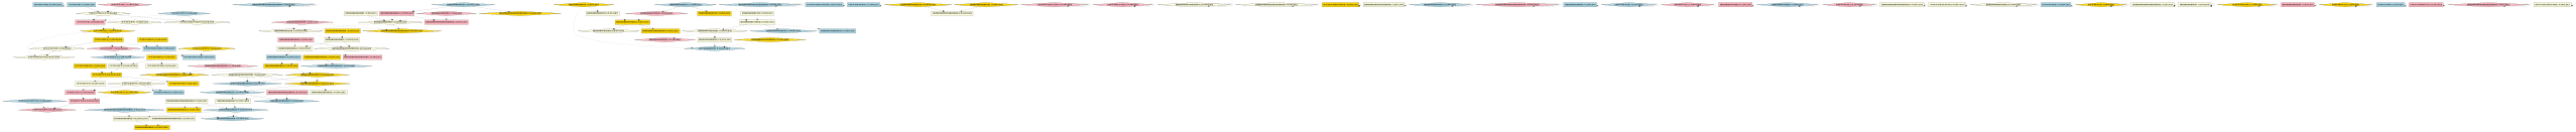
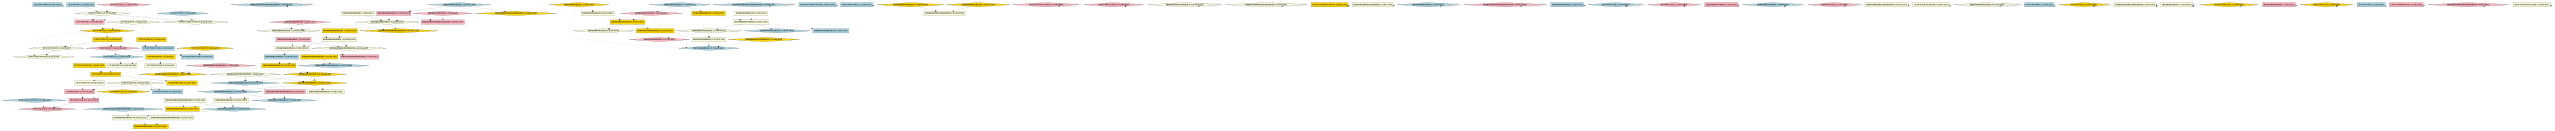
  digraph {
    fontname=Oswald
    node [fillcolor=lightyellow fontname=Oswald shape=diamond style=filled]
    edge [arrowhead=box fontname=Oswald style=dashed]
    "11110110111111111000_15-34_COV:4_LEN:20" [fillcolor=lightblue shape=box]
    "11111111111111101101_4-23_COV:128_LEN:20" [fillcolor=lightpink shape=box]
    "11111111111111110110_3-22_COV:133_LEN:20"
    "111111111111111011011111111010_4-34_COV:10_LEN:30"
    "11111111111111011011_5-24_COV:140_LEN:20" [fillcolor=gold]
    "1111111111111011011111111010_6-34_COV:7_LEN:28"
    "11111111111110110111_6-25_COV:138_LEN:20" [fillcolor=gold shape=box]
    "000000000000000000000000000000000_1-34_COV:6_LEN:33" [fillcolor=lightblue]
    "000000000000000000000000_10-34_COV:9_LEN:24" [fillcolor=lightblue]
    "000000000000000000000000000_1-28_COV:5_LEN:27"
    "00000000000000000000_10-29_COV:330_LEN:20" [fillcolor=gold]
    "00000000000000000000_11-30_COV:321_LEN:20" [fillcolor=lightblue]
    "00000000000000000000000_11-34_COV:13_LEN:23" [shape=box]
    "00000000000000000000_12-31_COV:317_LEN:20" [shape=box]
    "0000000000000000000000_12-34_COV:9_LEN:22" [fillcolor=lightblue]
    "000000000000000011000_3-24_COV:24_LEN:21" [fillcolor=lightpink]
    "0000000000000011000000_5-27_COV:27_LEN:22" [fillcolor=gold shape=box]
    "000000000001100000000_8-30_COV:4_LEN:21"
    "00000000000110000000000101_8-34_COV:23_LEN:26" [fillcolor=gold shape=box]
    "00000000000000000000_8-27_COV:332_LEN:20" [fillcolor=gold shape=box]
    "0000000000000000000000000_9-34_COV:4_LEN:25" [fillcolor=gold]
    "00000000000000000000_9-28_COV:336_LEN:20" [fillcolor=gold]
    "000000000000000000000000000000000_1-34_COV:9_LEN:33" [fillcolor=lightblue]
    "000000000000000000000_13-34_COV:7_LEN:21" [fillcolor=gold shape=box]
    "00000000000000000000_13-32_COV:319_LEN:20" [fillcolor=lightblue]
    "00000000000000000000_14-33_COV:323_LEN:20" [shape=box]
-   "000000000000000000010_14-34_COV:4_LEN:21" [fillcolor=lightblue]
    "111111111111111110110111111111010_1-34_COV:13_LEN:33" [fillcolor=lightblue shape=box]
    "111111111111101111011011111_1-27_COV:4_LEN:27" [fillcolor=lightblue shape=box]
    "000000000000000000010100_1-24_COV:28_LEN:24" [fillcolor=gold]
    "00000000000000101000000000000_6-34_COV:28_LEN:29" [shape=box]
    "1111111111111111101101111111110_1-32_COV:5_LEN:31" [fillcolor=lightblue]
    "111110110111111111010_14-34_COV:153_LEN:21" [fillcolor=lightpink]
    "111111111111111110110111111111010_1-34_COV:8_LEN:33" [fillcolor=lightpink]
    "00000000000000000000_6-25_COV:341_LEN:20" [shape=box]
    "000000000000000000000000000_7-34_COV:8_LEN:27" [fillcolor=lightpink shape=box]
    "00000000000000000000_7-26_COV:336_LEN:20" [fillcolor=lightblue shape=box]
    "00000000000000000000000000_8-34_COV:11_LEN:26" [fillcolor=lightblue]
    "11111111101101111111_10-29_COV:147_LEN:20" [fillcolor=gold shape=box]
    "11111111011011111111_11-30_COV:141_LEN:20" [shape=box]
    "11111111011011111111010_11-34_COV:7_LEN:23" [fillcolor=gold shape=box]
    "11111110110111111111_12-31_COV:143_LEN:20" [fillcolor=lightpink shape=box]
    "1111111011011111111010_12-34_COV:4_LEN:22" [fillcolor=lightblue shape=box]
    "11111101101111111110_13-32_COV:147_LEN:20" [fillcolor=lightpink shape=box]
    "11111111110110111111_9-28_COV:143_LEN:20" [shape=box]
    "111111111111010111111111010_7-34_COV:4_LEN:27" [fillcolor=lightpink]
    "00000000000000110100000000101_5-34_COV:4_LEN:29"
    "11111111111111110110111_2-25_COV:4_LEN:23" [fillcolor=gold shape=box]
    "11111111111101101111_7-26_COV:138_LEN:20" [fillcolor=lightpink]
    "111111111111011011111111010_7-34_COV:6_LEN:27" [fillcolor=lightblue shape=box]
    "11111111111011011111_8-27_COV:141_LEN:20" [fillcolor=lightblue]
    "11111111111011011111111010_8-34_COV:4_LEN:26" [fillcolor=lightblue shape=box]
    "00000000000000000000000_1-24_COV:6_LEN:23" [fillcolor=lightpink shape=box]
    "0000000000000000000000000000_6-34_COV:16_LEN:28"
    "000000000000000000000000000000000_1-34_COV:5_LEN:33"
    "000000000000000011010_3-23_COV:55_LEN:21" [fillcolor=gold shape=box]
    "00000000000000110100000_5-27_COV:61_LEN:23" [shape=box]
    "00000000001101000000000_9-31_COV:44_LEN:23"
    n59 [fillcolor=lightblue label="00000000001101000001000171_9-34_COV:9_LEN:26"]
    "0000000000110100000000101_9-34_COV:4_LEN:25" [fillcolor=lightblue shape=box]
    "000000110100000000001_13-34_COV:5_LEN:21" [fillcolor=lightpink]
    "000000110100000000010_13-33_COV:37_LEN:21" [shape=box]
    "000000000000000011000_2-24_COV:4_LEN:21" [shape=box]
    "111111111111111111010111111111010_1-34_COV:6_LEN:33" [fillcolor=gold shape=box]
    "000000000000000000101000000000_1-31_COV:7_LEN:30" [shape=box]
    "0000000000000000011010_1-23_COV:4_LEN:22" [fillcolor=lightblue]
    "000000000000000000000000000000_1-31_COV:8_LEN:30" [shape=box]
    "00000000000000000000_15-34_COV:331_LEN:20" [fillcolor=gold shape=box]
    "00000000000000000000_5-24_COV:355_LEN:20" [shape=box]
    "00000000000000000000_4-23_COV:338_LEN:20"
    "010000000000000000000_1-21_COV:4_LEN:21" [shape=box]
    "00000000000000000000_3-22_COV:352_LEN:20"
    "0000000000000000000000000000000_3-34_COV:13_LEN:31" [fillcolor=lightpink shape=box]
    "000000000000000000000000000000_4-34_COV:21_LEN:30" [fillcolor=gold]
    "000000000000000000000000000000000_1-34_COV:15_LEN:33" [fillcolor=lightpink]
    "000000000000100000000_1-21_COV:4_LEN:21" [fillcolor=lightblue shape=box]
    "11111111110111111101101_1-23_COV:4_LEN:23" [fillcolor=lightblue]
    "00000000000000000000000000000000_1-33_COV:16_LEN:32" [shape=box]
    "11111111111111111011011_1-24_COV:5_LEN:23"
    "11111111111111111011_1-21_COV:10_LEN:20" [fillcolor=lightblue shape=box]
    "11011110110111111111_12-31_COV:4_LEN:20" [fillcolor=lightpink]
    "0000000000000111100000_6-27_COV:4_LEN:22" [fillcolor=lightpink shape=box]
    "000000000000001000000_4-24_COV:4_LEN:21" [fillcolor=lightblue]
    "000000000000000000110_1-21_COV:85_LEN:21" [fillcolor=lightblue]
    "111111111111111111011_1-21_COV:124_LEN:21" [fillcolor=lightpink]
    "11111111101111111110_12-32_COV:4_LEN:20" [fillcolor=lightpink]
    "00001101000000000101_15-34_COV:42_LEN:20" [fillcolor=lightblue]
    "000000000000000000101000000000101_1-34_COV:5_LEN:33" [shape=box]
    "111111111111111110110111111111010_1-34_COV:11_LEN:33" [shape=box]
    "000000010000000000000000_8-31_COV:4_LEN:24"
    "00000000000000000010100_1-24_COV:5_LEN:23" [fillcolor=gold]
    "11111111111111110110111_1-25_COV:4_LEN:23" [fillcolor=lightblue shape=box]
    "11111111111111111011_4-24_COV:4_LEN:20" [fillcolor=gold]
    "111111111111111110110_1-22_COV:8_LEN:21" [fillcolor=lightblue]
    "00000000000000000110_1-21_COV:13_LEN:20" [fillcolor=gold]
    "000000000000000011010_2-23_COV:8_LEN:21" [shape=box]
    "00000000000000000000000000000_1-30_COV:6_LEN:29" [fillcolor=lightpink shape=box]
    "1111111111011011111111010_9-34_COV:4_LEN:25" [shape=box]
    "0000000000000110100000000010_5-33_COV:5_LEN:28" [fillcolor=gold]
    "0000000000000000000000000000000_1-32_COV:5_LEN:31" [shape=box]
    "00000000000000000110_1-21_COV:4_LEN:20" [shape=box]
    "111111111111111101011011111_1-27_COV:4_LEN:27" [fillcolor=gold]
    "1111111111111111101101111_1-26_COV:6_LEN:25" [fillcolor=gold]
    "000000000000000000000_1-22_COV:7_LEN:21" [fillcolor=lightpink]
    "000100000000000000000_1-21_COV:4_LEN:21" [fillcolor=lightpink shape=box]
    "11111110110111111110_12-32_COV:4_LEN:20" [fillcolor=gold]
    "00000000000000000000_1-20_COV:352_LEN:20" [fillcolor=lightblue]
    "00000000000000000000000000000000_2-34_COV:10_LEN:32" [fillcolor=gold]
    "00000000000000000000_2-21_COV:352_LEN:20" [fillcolor=lightpink shape=box]
    "11111111111111011011111_4-27_COV:6_LEN:23" [fillcolor=gold shape=box]
    "1111111110110111111111_9-31_COV:5_LEN:22" [fillcolor=gold]
    "111111111111111111110_1-22_COV:4_LEN:21" [fillcolor=lightblue shape=box]
    "1111111111111111101101_1-23_COV:11_LEN:22"
    "0000000000000000000000_1-23_COV:18_LEN:22" [fillcolor=gold shape=box]
    "1111101111111011011111111_6-30_COV:5_LEN:25"
    "0000000000000000000000000_1-26_COV:6_LEN:25" [fillcolor=gold shape=box]
    "11111111111111101101101111111_1-29_COV:4_LEN:29" [fillcolor=lightpink shape=box]
    "00000000000000000000_1-21_COV:8_LEN:20" [fillcolor=lightpink]
    "0000000000000000000000000000000_1-32_COV:10_LEN:31" [fillcolor=lightblue]
    "111111111111111110110111111_1-28_COV:6_LEN:27" [fillcolor=gold shape=box]
    "000000000000000000000000000000000_1-34_COV:7_LEN:33" [fillcolor=lightpink]
    "00000000000000000000000000_1-27_COV:6_LEN:26" [fillcolor=lightpink]
    "111111111111111110110111111111010_1-34_COV:15_LEN:33" [shape=box]
    "11110110111111111000_15-34_COV:4_LEN:20" -> "11110110111111111000_15-34_COV:4_LEN:20" [arrowhead=vee]
    "11111111111111101101_4-23_COV:128_LEN:20" -> "11111111111111011011_5-24_COV:140_LEN:20" [style=dotted]
    "11111111111111110110_3-22_COV:133_LEN:20" -> "11111111111111101101_4-23_COV:128_LEN:20"
    "11111111111111110110_3-22_COV:133_LEN:20" -> "111111111111111011011111111010_4-34_COV:10_LEN:30" [arrowhead=vee]
    "11111111111111011011_5-24_COV:140_LEN:20" -> "1111111111111011011111111010_6-34_COV:7_LEN:28" [arrowhead=normal style=dotted]
    "11111111111111011011_5-24_COV:140_LEN:20" -> "11111111111110110111_6-25_COV:138_LEN:20" [arrowhead=vee]
    "11111111111110110111_6-25_COV:138_LEN:20" -> "11111111111101101111_7-26_COV:138_LEN:20" [style=dotted]
    "11111111111110110111_6-25_COV:138_LEN:20" -> "111111111111011011111111010_7-34_COV:6_LEN:27" [style=dotted]
    "11111111111110110111_6-25_COV:138_LEN:20" -> "11111111111111111011011_1-24_COV:5_LEN:23"
    "000000000000000000000000000000000_1-34_COV:6_LEN:33" -> "000000000000000000000000000000000_1-34_COV:6_LEN:33"
    "000000000000000000000000000_1-28_COV:5_LEN:27" -> "000000000000000000000000_10-34_COV:9_LEN:24"
    "000000000000000000000000000_1-28_COV:5_LEN:27" -> "00000000000000000000_10-29_COV:330_LEN:20"
    "00000000000000000000_10-29_COV:330_LEN:20" -> "00000000000000000000_11-30_COV:321_LEN:20"
    "00000000000000000000_10-29_COV:330_LEN:20" -> "00000000000000000000000_11-34_COV:13_LEN:23" [style=dotted]
    "00000000000000000000_11-30_COV:321_LEN:20" -> "00000000000000000000_12-31_COV:317_LEN:20" [arrowhead=normal style=dotted]
    "00000000000000000000_11-30_COV:321_LEN:20" -> "0000000000000000000000_12-34_COV:9_LEN:22" [arrowhead=normal]
    "00000000000000000000_12-31_COV:317_LEN:20" -> "000000000000000000000_13-34_COV:7_LEN:21" [arrowhead=normal style=dotted]
    "00000000000000000000_12-31_COV:317_LEN:20" -> "00000000000000000000_13-32_COV:319_LEN:20" [arrowhead=normal]
    "000000000000000011000_3-24_COV:24_LEN:21" -> "0000000000000011000000_5-27_COV:27_LEN:22" [style=dotted]
    "0000000000000011000000_5-27_COV:27_LEN:22" -> "000000000001100000000_8-30_COV:4_LEN:21"
    "0000000000000011000000_5-27_COV:27_LEN:22" -> "00000000000110000000000101_8-34_COV:23_LEN:26" [arrowhead=vee]
    "00000000000000000000_8-27_COV:332_LEN:20" -> "0000000000000000000000000_9-34_COV:4_LEN:25" [style=dotted]
    "00000000000000000000_8-27_COV:332_LEN:20" -> "00000000000000000000_9-28_COV:336_LEN:20" [style=dotted]
    "00000000000000000000_9-28_COV:336_LEN:20" -> "000000000000000000000000_10-34_COV:9_LEN:24" [arrowhead=normal]
    "00000000000000000000_9-28_COV:336_LEN:20" -> "00000000000000000000_10-29_COV:330_LEN:20" [arrowhead=normal]
    "000000000000000000000000000000000_1-34_COV:9_LEN:33" -> "000000000000000000000000000000000_1-34_COV:9_LEN:33" [arrowhead=vee]
    "00000000000000000000_13-32_COV:319_LEN:20" -> "00000000000000000000_14-33_COV:323_LEN:20" [arrowhead=vee]
-   "00000000000000000000_13-32_COV:319_LEN:20" -> "000000000000000000010_14-34_COV:4_LEN:21" [style=dotted]
    "00000000000000000000_14-33_COV:323_LEN:20" -> "00000000000000000000_15-34_COV:331_LEN:20" [arrowhead=vee]
    "111111111111111110110111111111010_1-34_COV:13_LEN:33" -> "111111111111111110110111111111010_1-34_COV:13_LEN:33" [arrowhead=normal style=dotted]
    "111111111111101111011011111_1-27_COV:4_LEN:27" -> "111111111111101111011011111_1-27_COV:4_LEN:27" [arrowhead=normal style=dotted]
    "000000000000000000010100_1-24_COV:28_LEN:24" -> "00000000000000101000000000000_6-34_COV:28_LEN:29"
    "1111111111111111101101111111110_1-32_COV:5_LEN:31" -> "111110110111111111010_14-34_COV:153_LEN:21" [arrowhead=normal style=dotted]
    "111111111111111110110111111111010_1-34_COV:8_LEN:33" -> "111111111111111110110111111111010_1-34_COV:8_LEN:33" [arrowhead=vee]
    "00000000000000000000_6-25_COV:341_LEN:20" -> "000000000000000000000000000_7-34_COV:8_LEN:27" [style=dotted]
    "00000000000000000000_6-25_COV:341_LEN:20" -> "00000000000000000000_7-26_COV:336_LEN:20"
    "00000000000000000000_7-26_COV:336_LEN:20" -> "00000000000000000000_8-27_COV:332_LEN:20" [style=dotted]
    "00000000000000000000_7-26_COV:336_LEN:20" -> "00000000000000000000000000_8-34_COV:11_LEN:26" [arrowhead=vee style=dotted]
    "11111111101101111111_10-29_COV:147_LEN:20" -> "11111111011011111111_11-30_COV:141_LEN:20" [arrowhead=vee style=dotted]
    "11111111101101111111_10-29_COV:147_LEN:20" -> "11111111011011111111010_11-34_COV:7_LEN:23" [arrowhead=normal]
    "11111111011011111111_11-30_COV:141_LEN:20" -> "11111110110111111111_12-31_COV:143_LEN:20" [arrowhead=normal style=dotted]
    "11111111011011111111_11-30_COV:141_LEN:20" -> "1111111011011111111010_12-34_COV:4_LEN:22" [arrowhead=vee style=dotted]
    "11111110110111111111_12-31_COV:143_LEN:20" -> "11111101101111111110_13-32_COV:147_LEN:20"
    "11111101101111111110_13-32_COV:147_LEN:20" -> "111110110111111111010_14-34_COV:153_LEN:21"
    "11111111110110111111_9-28_COV:143_LEN:20" -> "11111111101101111111_10-29_COV:147_LEN:20" [arrowhead=vee]
    "111111111111010111111111010_7-34_COV:4_LEN:27" -> "111111111111010111111111010_7-34_COV:4_LEN:27" [style=dotted]
    "00000000000000110100000000101_5-34_COV:4_LEN:29" -> "00000000000000110100000000101_5-34_COV:4_LEN:29" [arrowhead=vee]
    "11111111111111110110111_2-25_COV:4_LEN:23" -> "11111111111101101111_7-26_COV:138_LEN:20" [arrowhead=vee style=dotted]
    "11111111111111110110111_2-25_COV:4_LEN:23" -> "111111111111011011111111010_7-34_COV:6_LEN:27" [arrowhead=normal style=dotted]
    "11111111111101101111_7-26_COV:138_LEN:20" -> "11111111111011011111_8-27_COV:141_LEN:20" [arrowhead=normal style=dotted]
    "11111111111101101111_7-26_COV:138_LEN:20" -> "11111111111011011111111010_8-34_COV:4_LEN:26"
    "11111111111011011111_8-27_COV:141_LEN:20" -> "11111111110110111111_9-28_COV:143_LEN:20"
    "00000000000000000000000_1-24_COV:6_LEN:23" -> "00000000000000000000_6-25_COV:341_LEN:20" [arrowhead=normal]
    "00000000000000000000000_1-24_COV:6_LEN:23" -> "0000000000000000000000000000_6-34_COV:16_LEN:28" [arrowhead=normal]
    "000000000000000000000000000000000_1-34_COV:5_LEN:33" -> "000000000000000000000000000000000_1-34_COV:5_LEN:33" [arrowhead=normal style=dotted]
    "000000000000000011010_3-23_COV:55_LEN:21" -> "00000000000000110100000_5-27_COV:61_LEN:23" [style=dotted]
    "00000000000000110100000_5-27_COV:61_LEN:23" -> "00000000001101000000000_9-31_COV:44_LEN:23" [arrowhead=normal]
    "00000000000000110100000_5-27_COV:61_LEN:23" -> n59 [arrowhead=vee]
    "00000000000000110100000_5-27_COV:61_LEN:23" -> "0000000000110100000000101_9-34_COV:4_LEN:25" [arrowhead=normal style=dotted]
    "00000000001101000000000_9-31_COV:44_LEN:23" -> "000000110100000000001_13-34_COV:5_LEN:21" [arrowhead=normal style=dotted]
    "00000000001101000000000_9-31_COV:44_LEN:23" -> "000000110100000000010_13-33_COV:37_LEN:21" [style=dotted]
    "000000110100000000010_13-33_COV:37_LEN:21" -> "00001101000000000101_15-34_COV:42_LEN:20" [arrowhead=vee]
    "000000000000000011000_2-24_COV:4_LEN:21" -> "0000000000000011000000_5-27_COV:27_LEN:22" [style=dotted]
    "111111111111111111010111111111010_1-34_COV:6_LEN:33" -> "111111111111111111010111111111010_1-34_COV:6_LEN:33"
    "000000000000000000101000000000_1-31_COV:7_LEN:30" -> "000000000000000000101000000000_1-31_COV:7_LEN:30" [arrowhead=vee]
    "0000000000000000011010_1-23_COV:4_LEN:22" -> "0000000000000000011010_1-23_COV:4_LEN:22" [arrowhead=vee]
    "000000000000000000000000000000_1-31_COV:8_LEN:30" -> "000000000000000000000_13-34_COV:7_LEN:21" [arrowhead=vee style=dotted]
    "000000000000000000000000000000_1-31_COV:8_LEN:30" -> "00000000000000000000_13-32_COV:319_LEN:20" [arrowhead=vee]
    "00000000000000000000_5-24_COV:355_LEN:20" -> "00000000000000000000_6-25_COV:341_LEN:20"
    "00000000000000000000_5-24_COV:355_LEN:20" -> "0000000000000000000000000000_6-34_COV:16_LEN:28"
    "00000000000000000000_4-23_COV:338_LEN:20" -> "00000000000000000000_5-24_COV:355_LEN:20" [style=dotted]
    "010000000000000000000_1-21_COV:4_LEN:21" -> "00000000000000000000_3-22_COV:352_LEN:20"
    "00000000000000000000_3-22_COV:352_LEN:20" -> "00000000000000000000_4-23_COV:338_LEN:20" [arrowhead=vee style=dotted]
    "00000000000000000000_3-22_COV:352_LEN:20" -> "000000000000000000000000000000_4-34_COV:21_LEN:30" [arrowhead=vee]
    "000000000000000000000000000000000_1-34_COV:15_LEN:33" -> "000000000000000000000000000000000_1-34_COV:15_LEN:33" [arrowhead=vee]
    "000000000000100000000_1-21_COV:4_LEN:21" -> "000000000000100000000_1-21_COV:4_LEN:21" [arrowhead=normal]
    "11111111110111111101101_1-23_COV:4_LEN:23" -> "11111111110111111101101_1-23_COV:4_LEN:23"
    "00000000000000000000000000000000_1-33_COV:16_LEN:32" -> "00000000000000000000_15-34_COV:331_LEN:20" [arrowhead=normal]
    "11111111111111111011011_1-24_COV:5_LEN:23" -> "1111111111111011011111111010_6-34_COV:7_LEN:28"
    "11111111111111111011_1-21_COV:10_LEN:20" -> "11111111111111110110_3-22_COV:133_LEN:20" [arrowhead=normal]
    "11011110110111111111_12-31_COV:4_LEN:20" -> "11011110110111111111_12-31_COV:4_LEN:20" [style=dotted]
    "0000000000000111100000_6-27_COV:4_LEN:22" -> "0000000000000111100000_6-27_COV:4_LEN:22" [arrowhead=vee style=dotted]
    "000000000000001000000_4-24_COV:4_LEN:21" -> "000000000000001000000_4-24_COV:4_LEN:21" [style=dotted]
    "000000000000000000110_1-21_COV:85_LEN:21" -> "000000000000000011000_3-24_COV:24_LEN:21" [arrowhead=vee]
    "000000000000000000110_1-21_COV:85_LEN:21" -> "000000000000000011010_3-23_COV:55_LEN:21" [arrowhead=normal]
    "111111111111111111011_1-21_COV:124_LEN:21" -> "11111111111111110110_3-22_COV:133_LEN:20" [style=dotted]
    "11111111101111111110_12-32_COV:4_LEN:20" -> "11111111101111111110_12-32_COV:4_LEN:20" [arrowhead=vee]
    "000000000000000000101000000000101_1-34_COV:5_LEN:33" -> "000000000000000000101000000000101_1-34_COV:5_LEN:33" [arrowhead=vee]
    "111111111111111110110111111111010_1-34_COV:11_LEN:33" -> "111111111111111110110111111111010_1-34_COV:11_LEN:33" [arrowhead=vee style=dotted]
    "000000010000000000000000_8-31_COV:4_LEN:24" -> "000000010000000000000000_8-31_COV:4_LEN:24" [arrowhead=normal]
    "00000000000000000010100_1-24_COV:5_LEN:23" -> "00000000000000101000000000000_6-34_COV:28_LEN:29" [arrowhead=vee]
    "11111111111111110110111_1-25_COV:4_LEN:23" -> "11111111111111110110111_1-25_COV:4_LEN:23" [arrowhead=vee style=dotted]
    "11111111111111111011_4-24_COV:4_LEN:20" -> "11111111111111111011_4-24_COV:4_LEN:20"
    "111111111111111110110_1-22_COV:8_LEN:21" -> "11111111111111101101_4-23_COV:128_LEN:20" [arrowhead=vee style=dotted]
    "111111111111111110110_1-22_COV:8_LEN:21" -> "111111111111111011011111111010_4-34_COV:10_LEN:30" [arrowhead=normal]
    "00000000000000000110_1-21_COV:13_LEN:20" -> "000000000000000011000_2-24_COV:4_LEN:21" [style=dotted]
    "00000000000000000110_1-21_COV:13_LEN:20" -> "00001101000000000101_15-34_COV:42_LEN:20" [arrowhead=vee style=dotted]
    "000000000000000011010_2-23_COV:8_LEN:21" -> "00000000000000110100000_5-27_COV:61_LEN:23" [arrowhead=vee style=dotted]
    "00000000000000000000000000000_1-30_COV:6_LEN:29" -> "00000000000000000000_12-31_COV:317_LEN:20" [style=dotted]
    "00000000000000000000000000000_1-30_COV:6_LEN:29" -> "0000000000000000000000_12-34_COV:9_LEN:22"
    "0000000000000110100000000010_5-33_COV:5_LEN:28" -> "00001101000000000101_15-34_COV:42_LEN:20" [style=dotted]
    "0000000000000000000000000000000_1-32_COV:5_LEN:31" -> "0000000000000000000000000000000_1-32_COV:5_LEN:31"
    "00000000000000000110_1-21_COV:4_LEN:20" -> "00000000000000000110_1-21_COV:4_LEN:20" [arrowhead=normal style=dotted]
    "00000000000000000110_1-21_COV:4_LEN:20" -> "00000000000000000110_1-21_COV:4_LEN:20" [arrowhead=normal]
    "111111111111111101011011111_1-27_COV:4_LEN:27" -> "111111111111111101011011111_1-27_COV:4_LEN:27" [arrowhead=normal style=dotted]
    "1111111111111111101101111_1-26_COV:6_LEN:25" -> "11111111111011011111_8-27_COV:141_LEN:20" [arrowhead=vee style=dotted]
    "1111111111111111101101111_1-26_COV:6_LEN:25" -> "11111111111011011111111010_8-34_COV:4_LEN:26" [style=dotted]
    "000000000000000000000_1-22_COV:7_LEN:21" -> "00000000000000000000_4-23_COV:338_LEN:20" [style=dotted]
    "000000000000000000000_1-22_COV:7_LEN:21" -> "000000000000000000000000000000_4-34_COV:21_LEN:30" [arrowhead=normal style=dotted]
    "000100000000000000000_1-21_COV:4_LEN:21" -> "000100000000000000000_1-21_COV:4_LEN:21" [arrowhead=normal]
    "11111110110111111110_12-32_COV:4_LEN:20" -> "11111110110111111110_12-32_COV:4_LEN:20" [style=dotted]
    "00000000000000000000_1-20_COV:352_LEN:20" -> "00000000000000000000000000000000_2-34_COV:10_LEN:32" [arrowhead=normal]
    "00000000000000000000_1-20_COV:352_LEN:20" -> "00000000000000000000_2-21_COV:352_LEN:20"
    "00000000000000000000_2-21_COV:352_LEN:20" -> "00000000000000000000_3-22_COV:352_LEN:20" [style=dotted]
    "00000000000000000000_2-21_COV:352_LEN:20" -> "0000000000000000000000000000000_3-34_COV:13_LEN:31" [style=dotted]
    "11111111111111011011111_4-27_COV:6_LEN:23" -> "11111111110110111111_9-28_COV:143_LEN:20" [arrowhead=normal]
    "11111111111111011011111_4-27_COV:6_LEN:23" -> "1111111111011011111111010_9-34_COV:4_LEN:25"
    "1111111110110111111111_9-31_COV:5_LEN:22" -> "11111101101111111110_13-32_COV:147_LEN:20" [arrowhead=vee style=dotted]
    "111111111111111111110_1-22_COV:4_LEN:21" -> "111111111111111111110_1-22_COV:4_LEN:21" [arrowhead=vee style=dotted]
    "1111111111111111101101_1-23_COV:11_LEN:22" -> "11111111111111011011_5-24_COV:140_LEN:20" [arrowhead=normal style=dotted]
    "0000000000000000000000_1-23_COV:18_LEN:22" -> "00000000000000000000_5-24_COV:355_LEN:20" [style=dotted]
    "1111101111111011011111111_6-30_COV:5_LEN:25" -> "11111110110111111111_12-31_COV:143_LEN:20" [style=dotted]
    "1111101111111011011111111_6-30_COV:5_LEN:25" -> "1111111011011111111010_12-34_COV:4_LEN:22" [arrowhead=vee]
    "0000000000000000000000000_1-26_COV:6_LEN:25" -> "00000000000000000000_8-27_COV:332_LEN:20" [arrowhead=normal style=dotted]
    "0000000000000000000000000_1-26_COV:6_LEN:25" -> "00000000000000000000000000_8-34_COV:11_LEN:26" [arrowhead=normal]
    "11111111111111101101101111111_1-29_COV:4_LEN:29" -> "11111111111111101101101111111_1-29_COV:4_LEN:29" [arrowhead=normal style=dotted]
    "00000000000000000000_1-21_COV:8_LEN:20" -> "00000000000000000000_3-22_COV:352_LEN:20" [style=dotted]
    "00000000000000000000_1-21_COV:8_LEN:20" -> "0000000000000000000000000000000_3-34_COV:13_LEN:31" [arrowhead=normal style=dotted]
    "0000000000000000000000000000000_1-32_COV:10_LEN:31" -> "00000000000000000000_14-33_COV:323_LEN:20" [arrowhead=vee style=dotted]
-   "0000000000000000000000000000000_1-32_COV:10_LEN:31" -> "000000000000000000010_14-34_COV:4_LEN:21" [arrowhead=vee style=dotted]
    "111111111111111110110111111_1-28_COV:6_LEN:27" -> "11111111101101111111_10-29_COV:147_LEN:20"
    "000000000000000000000000000000000_1-34_COV:7_LEN:33" -> "000000000000000000000000000000000_1-34_COV:7_LEN:33" [arrowhead=vee style=dotted]
    "00000000000000000000000000_1-27_COV:6_LEN:26" -> "0000000000000000000000000_9-34_COV:4_LEN:25" [arrowhead=normal]
    "00000000000000000000000000_1-27_COV:6_LEN:26" -> "00000000000000000000_9-28_COV:336_LEN:20" [arrowhead=normal style=dotted]
    "111111111111111110110111111111010_1-34_COV:15_LEN:33" -> "111111111111111110110111111111010_1-34_COV:15_LEN:33" [arrowhead=normal]
  }
